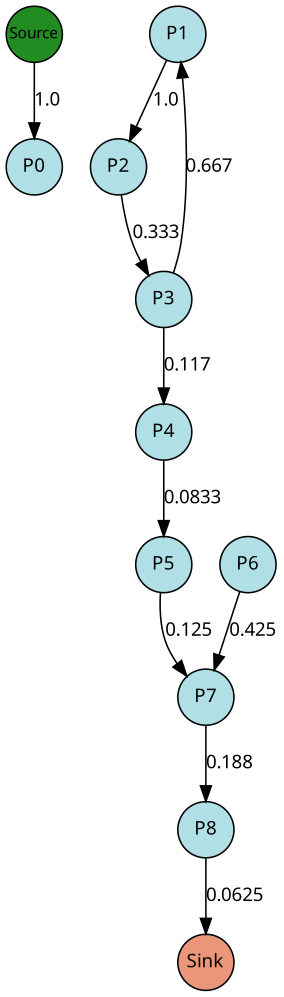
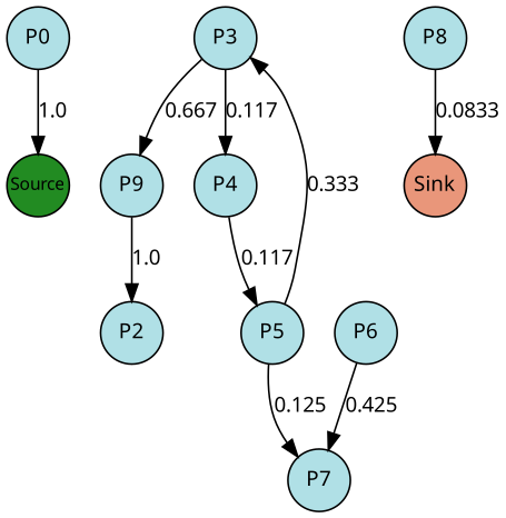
  digraph {
    fontname="Noto Sans"
    rankdir=TB
    splines=true
    node [fillcolor=powderblue fixedsize=true fontcolor=black fontname="Noto Sans" fontsize=12 margin=0 shape=circle style=filled]
    edge [fontcolor=black fontname="Noto Sans" fontsize=12 margin=0]
    n1 [fillcolor=forestgreen fontsize=10 label=Source width=0.5]
    n2 [label=P0 width=0.5]
-   n3 [label=P1 width=0.5]
+   n3 [label=P9 width=0.5]
    n4 [label=P2 width=0.5]
    n5 [label=P3 width=0.5]
    n6 [label=P4 width=0.5]
    n7 [label=P5 width=0.5]
    n8 [label=P6 width=0.5]
    n9 [label=P7 width=0.5]
    n10 [label=P8 width=0.5]
    n11 [fillcolor=darksalmon label=Sink width=0.5]
    subgraph sub_1 {
      rank=same
      n1
    }
    subgraph sub_2 {
      rank=same
      n2
    }
    subgraph sub_3 {
      rank=same
      n3
    }
    subgraph sub_4 {
      rank=same
      n4
    }
    subgraph sub_5 {
      rank=same
      n5
    }
    subgraph sub_6 {
      rank=same
      n6
    }
    subgraph sub_7 {
      rank=same
      n7
    }
    subgraph sub_8 {
      rank=same
      n8
    }
    subgraph sub_9 {
      rank=same
      n9
    }
    subgraph sub_10 {
      rank=same
      n10
    }
    subgraph sub_11 {
      rank=same
      n11
    }
-   n1 -> n2 [label=1.0]
+   n2 -> n1 [label=1.0]
    n3 -> n4 [label=1.0]
-   n4 -> n5 [label=0.333]
+   n7 -> n5 [label=0.333]
    n5 -> n3 [label=0.667]
    n5 -> n6 [label=0.117]
-   n6 -> n7 [label=0.0833]
+   n6 -> n7 [label=0.117]
    n7 -> n9 [label=0.125]
    n8 -> n9 [label=0.425]
-   n9 -> n10 [label=0.188]
-   n10 -> n11 [label=0.0625]
+   n10 -> n11 [label=0.0833]
  }
